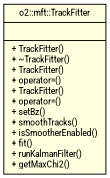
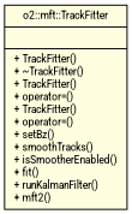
  digraph {
    fontname="Roboto Condensed"
-   n1 [color=black fillcolor=lightyellow fontcolor=black fontname="Roboto Condensed" fontsize=10 height=0.2 label="{o2::mft::TrackFitter\n||+ TrackFitter()\l+ ~TrackFitter()\l+ TrackFitter()\l+ operator=()\l+ TrackFitter()\l+ operator=()\l+ setBz()\l+ smoothTracks()\l+ isSmootherEnabled()\l+ fit()\l+ runKalmanFilter()\l+ getMaxChi2()\l}" shape=record style=filled width=0.4]
+   n1 [color=black fillcolor=lightyellow fontcolor=black fontname="Roboto Condensed" fontsize=10 height=0.2 label="{o2::mft::TrackFitter\n||+ TrackFitter()\l+ ~TrackFitter()\l+ TrackFitter()\l+ operator=()\l+ TrackFitter()\l+ operator=()\l+ setBz()\l+ smoothTracks()\l+ isSmootherEnabled()\l+ fit()\l+ runKalmanFilter()\l+ mft2()\l}" shape=record style=filled width=0.4]
  }
